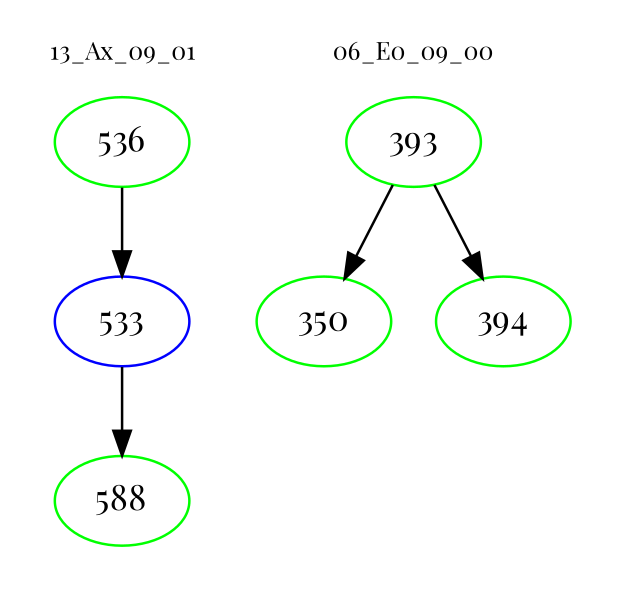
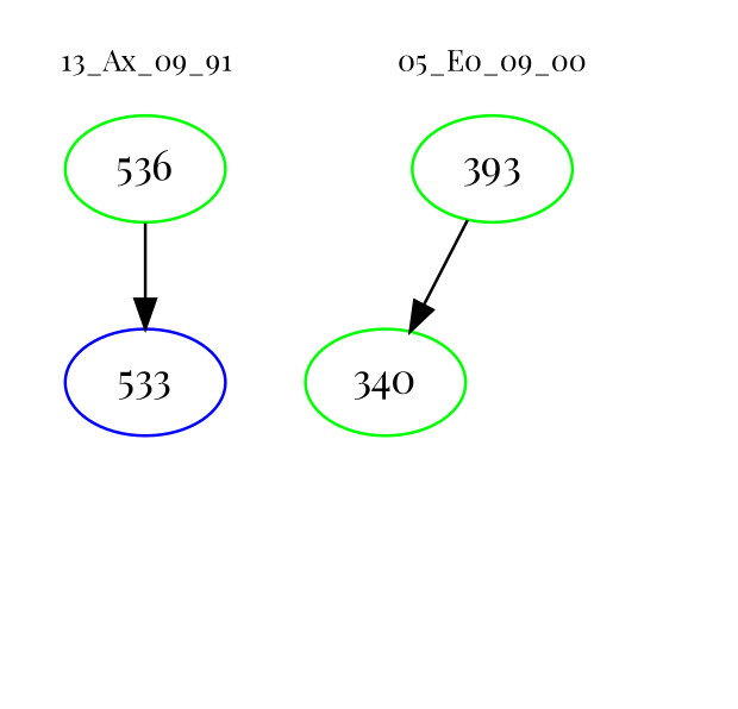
  digraph {
    fontname="Playfair Display"
    node [color=green fontname="Playfair Display"]
    edge [color=black fontname="Playfair Display"]
    n1 [color=blue label=533]
-   n2 [label=588]
    n3 [label=536]
    n4 [label=393]
-   n5 [label=350]
-   n6 [label=394]
+   n5 [label=340]
    subgraph cluster_1 {
      color=white
      fontsize=10
-     label="13_Ax_09_01"
+     label="13_Ax_09_91"
      n1
-     n2
      n3
    }
    subgraph cluster_2 {
      color=white
      fontsize=10
-     label="06_E0_09_00"
+     label="05_E0_09_00"
      n4
      n5
-     n6
    }
-   n1 -> n2
    n3 -> n1
    n4 -> n5
-   n4 -> n6
  }
